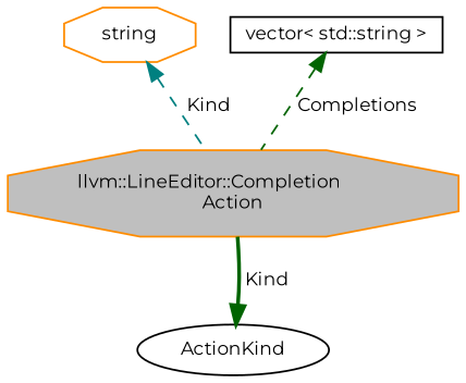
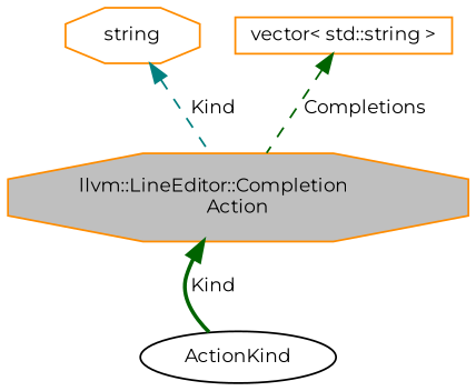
  digraph {
    fontname=Montserrat
    node [color=darkorange fontname=Montserrat fontsize=10 shape=octagon]
    edge [color=darkgreen dir=back fontname=Montserrat fontsize=10 labelfontname=Helvetica labelfontsize=10 style=dashed]
    n1 [fillcolor=grey75 fontcolor=black height=0.2 label="llvm::LineEditor::Completion\lAction" style=filled width=0.4]
    n2 [color=black height=0.2 label=ActionKind shape=ellipse width=0.4]
    n3 [height=0.2 label=string width=0.4]
-   n4 [color=black height=0.2 label="vector\< std::string \>" shape=box width=0.4]
-   n2 -> n1 [label=" Kind" style=bold]
+   n4 [height=0.2 label="vector\< std::string \>" shape=box width=0.4]
+   n1 -> n2 [label=" Kind" style=bold]
    n3 -> n1 [color=teal label=" Kind"]
    n4 -> n1 [label=" Completions"]
  }
